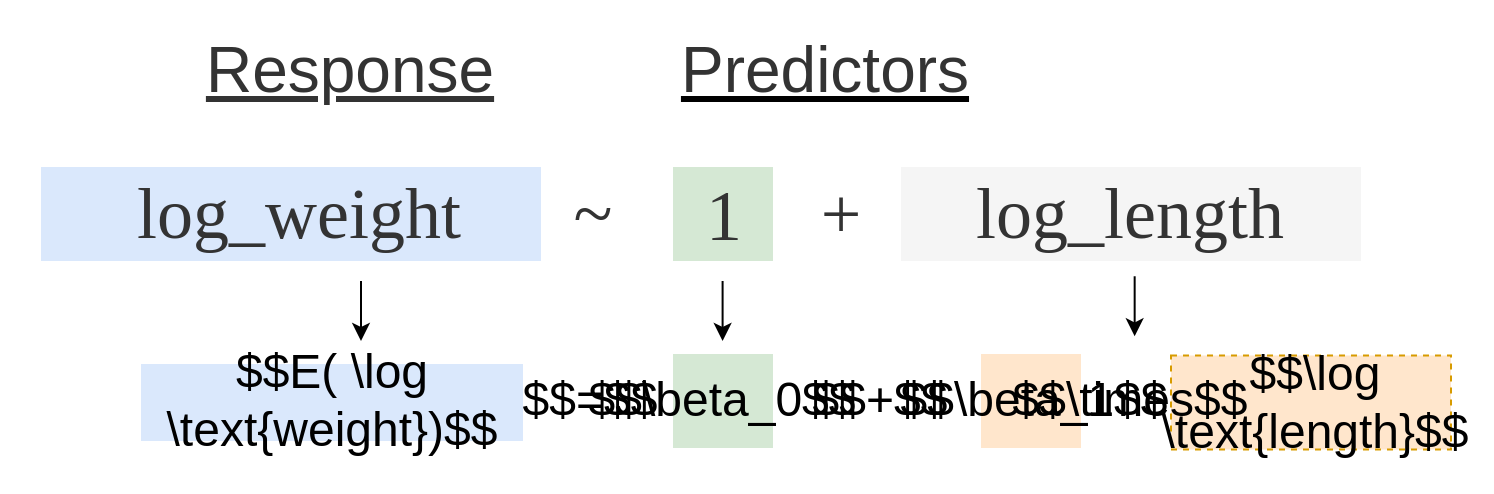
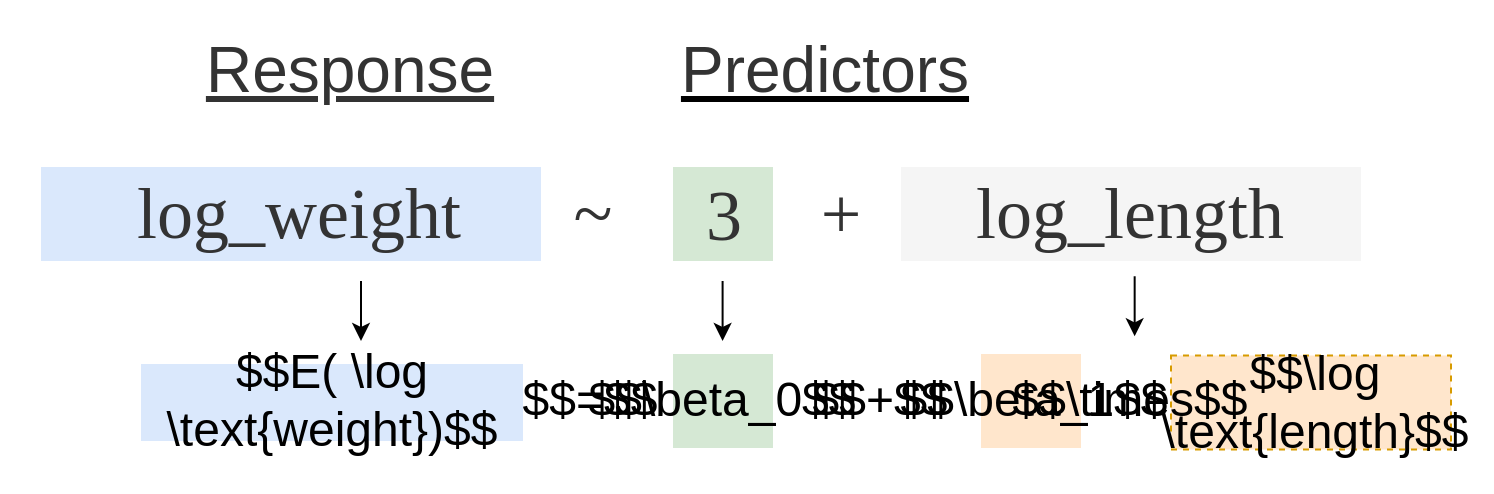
  <mxCell id="0" />
  <mxCell id="1" parent="0" />
  <mxCell id="2" value="&lt;span style=&quot;font-family: &amp;#34;fira code&amp;#34; ; font-size: 36px ; font-style: normal ; font-weight: 400 ; letter-spacing: normal ; text-align: center ; text-indent: 0px ; text-transform: none ; word-spacing: 0px ; float: none ; display: inline&quot;&gt;&lt;font color=&quot;#333333&quot;&gt;log_length&lt;/font&gt;&lt;/span&gt;" style="rounded=0;whiteSpace=wrap;html=1;strokeColor=none;fillColor=#f5f5f5;labelBackgroundColor=none;" parent="1" vertex="1"><mxGeometry x="450" y="83" width="230" height="47" as="geometry" /></mxCell>
  <mxCell id="3" value="" style="rounded=0;whiteSpace=wrap;html=1;strokeColor=none;fillColor=#ffe6cc;" parent="1" vertex="1"><mxGeometry x="490" y="176.5" width="50" height="47" as="geometry" /></mxCell>
  <mxCell id="4" value="" style="rounded=0;whiteSpace=wrap;html=1;strokeColor=none;fillColor=#d5e8d4;" parent="1" vertex="1"><mxGeometry x="336" y="83" width="50" height="47" as="geometry" /></mxCell>
  <mxCell id="5" value="" style="rounded=0;whiteSpace=wrap;html=1;strokeColor=none;fillColor=#d5e8d4;" parent="1" vertex="1"><mxGeometry x="336" y="176.5" width="50" height="47" as="geometry" /></mxCell>
  <mxCell id="6" value="" style="rounded=0;whiteSpace=wrap;html=1;strokeColor=none;fillColor=#dae8fc;" parent="1" vertex="1"><mxGeometry x="70" y="181.5" width="191" height="38.5" as="geometry" /></mxCell>
  <mxCell id="7" value="" style="rounded=0;whiteSpace=wrap;html=1;strokeColor=none;fillColor=#dae8fc;" parent="1" vertex="1"><mxGeometry x="20" y="83" width="250" height="47" as="geometry" /></mxCell>
  <mxCell id="8" value="&lt;font style=&quot;font-size: 36px&quot; color=&quot;#333333&quot;&gt;log_weight&lt;/font&gt;" style="text;html=1;strokeColor=none;fillColor=none;align=center;verticalAlign=middle;whiteSpace=wrap;rounded=0;fontFamily=Fira Code;FType=g;" parent="1" vertex="1"><mxGeometry x="27.5" y="71.5" width="242.5" height="70" as="geometry" /></mxCell>
  <mxCell id="9" value="&lt;font style=&quot;font-size: 24px&quot;&gt;$$E( \log \text{weight})$$&lt;/font&gt;" style="text;html=1;strokeColor=none;fillColor=none;align=center;verticalAlign=middle;whiteSpace=wrap;rounded=0;" parent="1" vertex="1"><mxGeometry x="71" y="185.38" width="190" height="29.25" as="geometry" /></mxCell>
  <mxCell id="10" value="&lt;font style=&quot;font-size: 24px&quot;&gt;$$=$$&lt;/font&gt;" style="text;html=1;strokeColor=none;fillColor=none;align=center;verticalAlign=middle;whiteSpace=wrap;rounded=0;" parent="1" vertex="1"><mxGeometry x="275" y="190" width="40" height="20" as="geometry" /></mxCell>
  <mxCell id="11" value="&lt;font style=&quot;font-size: 24px&quot;&gt;$$\beta_0$$&lt;/font&gt;" style="text;html=1;strokeColor=none;fillColor=none;align=center;verticalAlign=middle;whiteSpace=wrap;rounded=0;" parent="1" vertex="1"><mxGeometry x="341" y="190" width="40" height="20" as="geometry" /></mxCell>
  <mxCell id="12" value="&lt;font style=&quot;font-size: 24px&quot;&gt;$$\beta_1$$&lt;/font&gt;" style="text;html=1;strokeColor=none;fillColor=none;align=center;verticalAlign=middle;whiteSpace=wrap;rounded=0;" parent="1" vertex="1"><mxGeometry x="495" y="190" width="44" height="20" as="geometry" /></mxCell>
  <mxCell id="13" value="&lt;font style=&quot;font-size: 24px&quot;&gt;$$+$$&lt;/font&gt;" style="text;html=1;strokeColor=none;fillColor=none;align=center;verticalAlign=middle;whiteSpace=wrap;rounded=0;" parent="1" vertex="1"><mxGeometry x="420" y="190" width="40" height="20" as="geometry" /></mxCell>
  <mxCell id="14" value="" style="endArrow=classic;html=1;" parent="1" edge="1"><mxGeometry width="50" height="50" relative="1" as="geometry"><mxPoint x="180" y="140" as="sourcePoint" /><mxPoint x="180" y="170" as="targetPoint" /></mxGeometry></mxCell>
  <mxCell id="15" value="" style="endArrow=classic;html=1;" parent="1" edge="1"><mxGeometry width="50" height="50" relative="1" as="geometry"><mxPoint x="360.8" y="140" as="sourcePoint" /><mxPoint x="360.8" y="170" as="targetPoint" /></mxGeometry></mxCell>
  <mxCell id="16" value="" style="endArrow=classic;html=1;" parent="1" edge="1"><mxGeometry width="50" height="50" relative="1" as="geometry"><mxPoint x="566.83" y="137.63" as="sourcePoint" /><mxPoint x="566.83" y="167.63" as="targetPoint" /></mxGeometry></mxCell>
  <mxCell id="17" value="&lt;font style=&quot;font-size: 32px;&quot; face=&quot;Arial&quot;&gt;Response&lt;/font&gt;" style="text;html=1;strokeColor=none;fillColor=none;align=center;verticalAlign=middle;whiteSpace=wrap;rounded=0;fontStyle=4;fontFamily=Verdana;labelBackgroundColor=none;fontColor=#333333;fontSize=32;" parent="1" vertex="1"><mxGeometry x="95" y="20" width="160" height="30" as="geometry" /></mxCell>
  <mxCell id="18" value="&lt;font style=&quot;font-size: 32px;&quot; color=&quot;#333333&quot; face=&quot;Arial&quot;&gt;Predictors&lt;/font&gt;" style="text;html=1;strokeColor=none;fillColor=none;align=center;verticalAlign=middle;whiteSpace=wrap;rounded=0;fontStyle=4;fontFamily=Verdana;fontSize=32;" parent="1" vertex="1"><mxGeometry x="330" y="20" width="165" height="30" as="geometry" /></mxCell>
- <mxCell id="19" value="&lt;span style=&quot;font-family: &amp;#34;fira code&amp;#34; ; font-size: 36px ; font-style: normal ; font-weight: 400 ; letter-spacing: normal ; text-align: center ; text-indent: 0px ; text-transform: none ; word-spacing: 0px ; float: none ; display: inline&quot;&gt;1&lt;/span&gt;" style="text;whiteSpace=wrap;html=1;fontFamily=Verdana;fontColor=#333333;labelBackgroundColor=none;" parent="1" vertex="1"><mxGeometry x="351" y="80" width="29" height="40" as="geometry" /></mxCell>
+ <mxCell id="19" value="&lt;span style=&quot;font-family: &amp;#34;fira code&amp;#34; ; font-size: 36px ; font-style: normal ; font-weight: 400 ; letter-spacing: normal ; text-align: center ; text-indent: 0px ; text-transform: none ; word-spacing: 0px ; float: none ; display: inline&quot;&gt;3&lt;/span&gt;" style="text;whiteSpace=wrap;html=1;fontFamily=Verdana;fontColor=#333333;labelBackgroundColor=none;" parent="1" vertex="1"><mxGeometry x="351" y="80" width="29" height="40" as="geometry" /></mxCell>
  <mxCell id="20" value="&lt;font color=&quot;#333333&quot;&gt;&lt;span style=&quot;font-size: 36px&quot;&gt;~&lt;/span&gt;&lt;/font&gt;" style="text;html=1;strokeColor=none;fillColor=none;align=center;verticalAlign=middle;whiteSpace=wrap;rounded=0;fontFamily=Fira Code;FType=g;" parent="1" vertex="1"><mxGeometry x="275" y="71.5" width="42.5" height="70" as="geometry" /></mxCell>
  <mxCell id="21" value="&lt;font style=&quot;font-size: 36px&quot; face=&quot;Fira Code&quot;&gt;+&lt;/font&gt;" style="text;html=1;align=center;verticalAlign=middle;resizable=0;points=[];autosize=1;fontFamily=Verdana;fontColor=#333333;" parent="1" vertex="1"><mxGeometry x="400" y="91.5" width="40" height="30" as="geometry" /></mxCell>
  <mxCell id="22" value="" style="rounded=0;whiteSpace=wrap;html=1;strokeColor=#d79b00;fillColor=#ffe6cc;dashed=1;" parent="1" vertex="1"><mxGeometry x="585" y="177.25" width="140" height="47" as="geometry" /></mxCell>
  <mxCell id="23" value="&lt;font style=&quot;font-size: 24px&quot;&gt;$$\log \text{length}$$&lt;/font&gt;" style="text;html=1;strokeColor=none;fillColor=none;align=center;verticalAlign=middle;whiteSpace=wrap;rounded=0;" parent="1" vertex="1"><mxGeometry x="635" y="190.75" width="45" height="20" as="geometry" /></mxCell>
  <mxCell id="24" value="&lt;font style=&quot;font-size: 24px&quot;&gt;$$\times$$&lt;/font&gt;" style="text;html=1;strokeColor=none;fillColor=none;align=center;verticalAlign=middle;whiteSpace=wrap;rounded=0;" parent="1" vertex="1"><mxGeometry x="545" y="190" width="40" height="20" as="geometry" /></mxCell>
